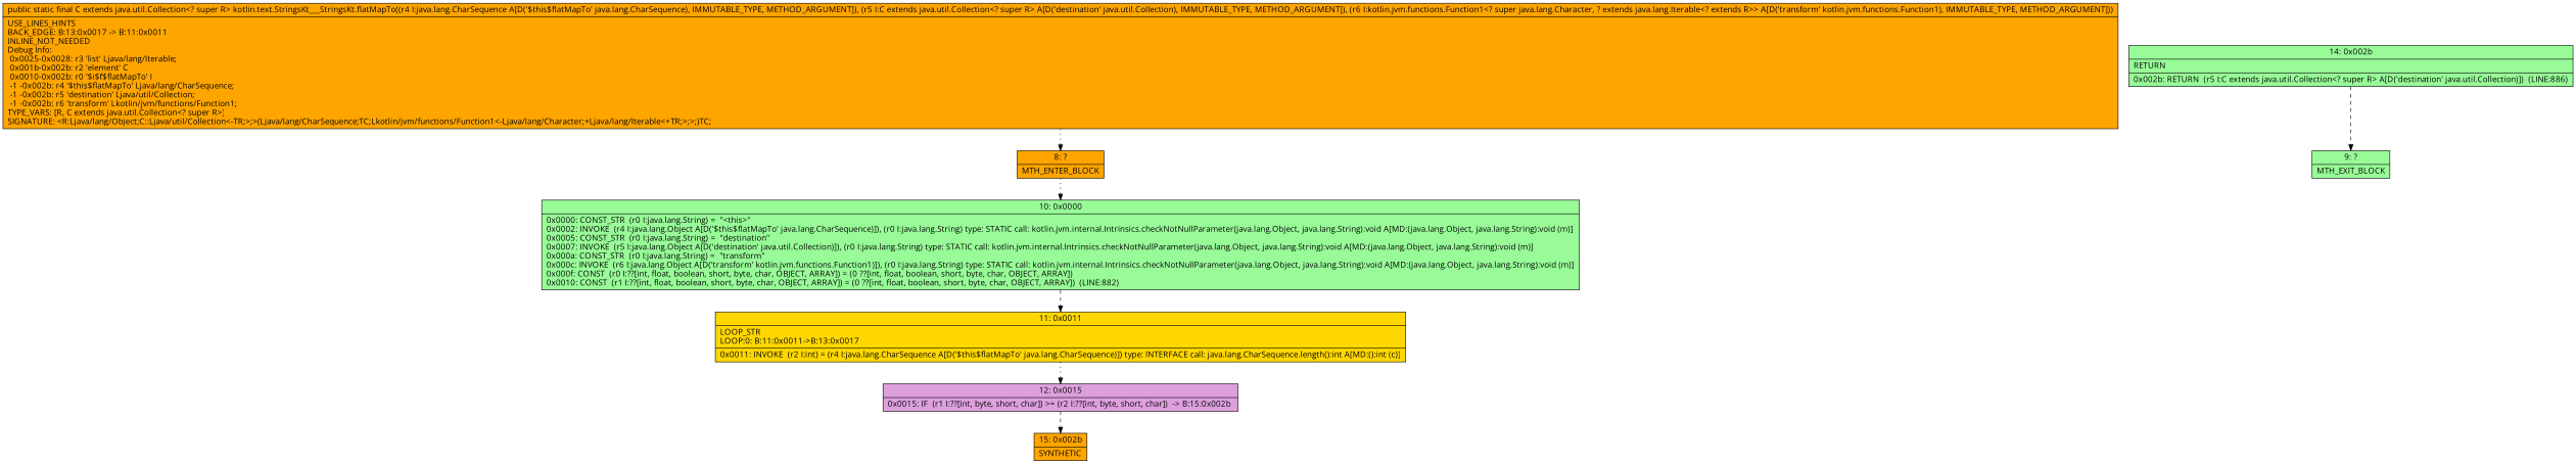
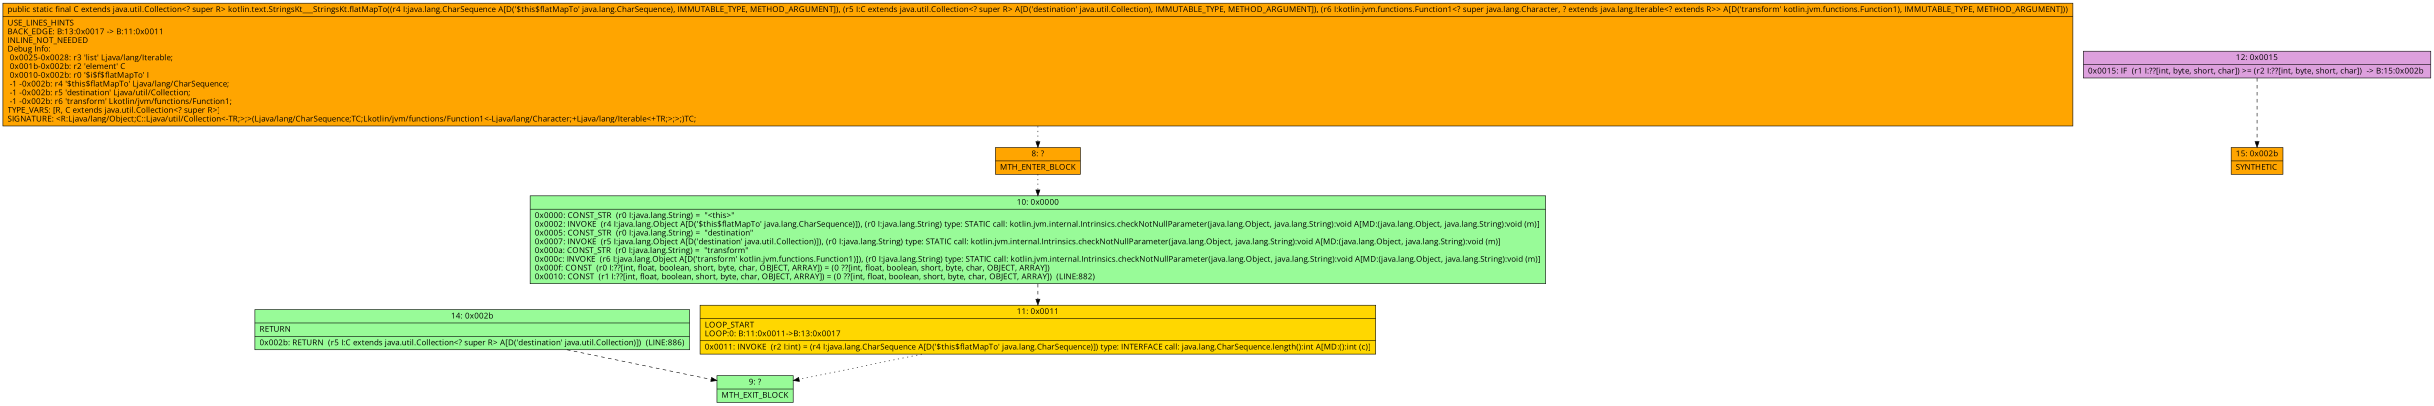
  digraph {
    fontname="Open Sans"
    node [fillcolor=orange fontname="Open Sans" shape=record style=filled]
    edge [fontname="Open Sans" style=dotted]
    n1 [label="{8\:\ ?|MTH_ENTER_BLOCK\l}"]
    n2 [fillcolor=palegreen label="{10\:\ 0x0000|0x0000: CONST_STR  (r0 I:java.lang.String) =  \"\<this\>\" \l0x0002: INVOKE  (r4 I:java.lang.Object A[D('$this$flatMapTo' java.lang.CharSequence)]), (r0 I:java.lang.String) type: STATIC call: kotlin.jvm.internal.Intrinsics.checkNotNullParameter(java.lang.Object, java.lang.String):void A[MD:(java.lang.Object, java.lang.String):void (m)]\l0x0005: CONST_STR  (r0 I:java.lang.String) =  \"destination\" \l0x0007: INVOKE  (r5 I:java.lang.Object A[D('destination' java.util.Collection)]), (r0 I:java.lang.String) type: STATIC call: kotlin.jvm.internal.Intrinsics.checkNotNullParameter(java.lang.Object, java.lang.String):void A[MD:(java.lang.Object, java.lang.String):void (m)]\l0x000a: CONST_STR  (r0 I:java.lang.String) =  \"transform\" \l0x000c: INVOKE  (r6 I:java.lang.Object A[D('transform' kotlin.jvm.functions.Function1)]), (r0 I:java.lang.String) type: STATIC call: kotlin.jvm.internal.Intrinsics.checkNotNullParameter(java.lang.Object, java.lang.String):void A[MD:(java.lang.Object, java.lang.String):void (m)]\l0x000f: CONST  (r0 I:??[int, float, boolean, short, byte, char, OBJECT, ARRAY]) = (0 ??[int, float, boolean, short, byte, char, OBJECT, ARRAY]) \l0x0010: CONST  (r1 I:??[int, float, boolean, short, byte, char, OBJECT, ARRAY]) = (0 ??[int, float, boolean, short, byte, char, OBJECT, ARRAY])  (LINE:882)\l}"]
-   n3 [fillcolor=gold label="{11\:\ 0x0011|LOOP_STR\lLOOP:0: B:11:0x0011\-\>B:13:0x0017\l|0x0011: INVOKE  (r2 I:int) = (r4 I:java.lang.CharSequence A[D('$this$flatMapTo' java.lang.CharSequence)]) type: INTERFACE call: java.lang.CharSequence.length():int A[MD:():int (c)]\l}"]
+   n3 [fillcolor=gold label="{11\:\ 0x0011|LOOP_START\lLOOP:0: B:11:0x0011\-\>B:13:0x0017\l|0x0011: INVOKE  (r2 I:int) = (r4 I:java.lang.CharSequence A[D('$this$flatMapTo' java.lang.CharSequence)]) type: INTERFACE call: java.lang.CharSequence.length():int A[MD:():int (c)]\l}"]
    n4 [fillcolor=plum label="{12\:\ 0x0015|0x0015: IF  (r1 I:??[int, byte, short, char]) \>= (r2 I:??[int, byte, short, char])  \-\> B:15:0x002b \l}"]
    n5 [label="{15\:\ 0x002b|SYNTHETIC\l}"]
    n6 [fillcolor=palegreen label="{14\:\ 0x002b|RETURN\l|0x002b: RETURN  (r5 I:C extends java.util.Collection\<? super R\> A[D('destination' java.util.Collection)])  (LINE:886)\l}"]
    n7 [fillcolor=palegreen label="{9\:\ ?|MTH_EXIT_BLOCK\l}"]
    n8 [label="{public static final C extends java.util.Collection\<? super R\> kotlin.text.StringsKt___StringsKt.flatMapTo((r4 I:java.lang.CharSequence A[D('$this$flatMapTo' java.lang.CharSequence), IMMUTABLE_TYPE, METHOD_ARGUMENT]), (r5 I:C extends java.util.Collection\<? super R\> A[D('destination' java.util.Collection), IMMUTABLE_TYPE, METHOD_ARGUMENT]), (r6 I:kotlin.jvm.functions.Function1\<? super java.lang.Character, ? extends java.lang.Iterable\<? extends R\>\> A[D('transform' kotlin.jvm.functions.Function1), IMMUTABLE_TYPE, METHOD_ARGUMENT]))  | USE_LINES_HINTS\lBACK_EDGE: B:13:0x0017 \-\> B:11:0x0011\lINLINE_NOT_NEEDED\lDebug Info:\l  0x0025\-0x0028: r3 'list' Ljava\/lang\/Iterable;\l  0x001b\-0x002b: r2 'element' C\l  0x0010\-0x002b: r0 '$i$f$flatMapTo' I\l  \-1 \-0x002b: r4 '$this$flatMapTo' Ljava\/lang\/CharSequence;\l  \-1 \-0x002b: r5 'destination' Ljava\/util\/Collection;\l  \-1 \-0x002b: r6 'transform' Lkotlin\/jvm\/functions\/Function1;\lTYPE_VARS: [R, C extends java.util.Collection\<? super R\>]\lSIGNATURE: \<R:Ljava\/lang\/Object;C::Ljava\/util\/Collection\<\-TR;\>;\>(Ljava\/lang\/CharSequence;TC;Lkotlin\/jvm\/functions\/Function1\<\-Ljava\/lang\/Character;+Ljava\/lang\/Iterable\<+TR;\>;\>;)TC;\l}"]
    n1 -> n2
    n2 -> n3 [style=dashed]
-   n3 -> n4
+   n3 -> n7
    n4 -> n5 [style=dashed]
    n6 -> n7 [style=dashed]
    n8 -> n1
  }
